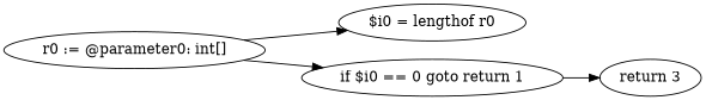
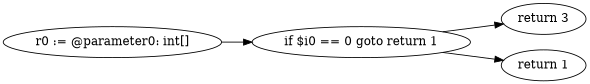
  digraph {
    rankdir=LR
    "r0 := @parameter0: int[]"
-   "$i0 = lengthof r0"
    "if $i0 == 0 goto return 1"
    n4 [label="return 3"]
-   "r0 := @parameter0: int[]" -> "$i0 = lengthof r0"
+   "return 1"
    "r0 := @parameter0: int[]" -> "if $i0 == 0 goto return 1"
    "if $i0 == 0 goto return 1" -> n4
+   "if $i0 == 0 goto return 1" -> "return 1"
  }
